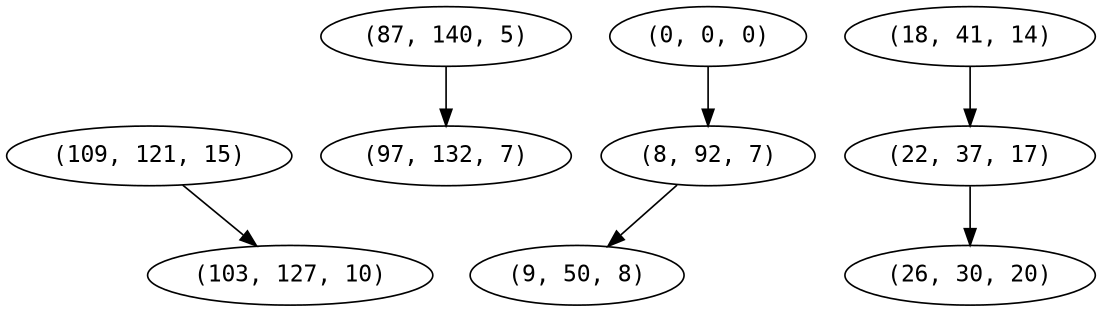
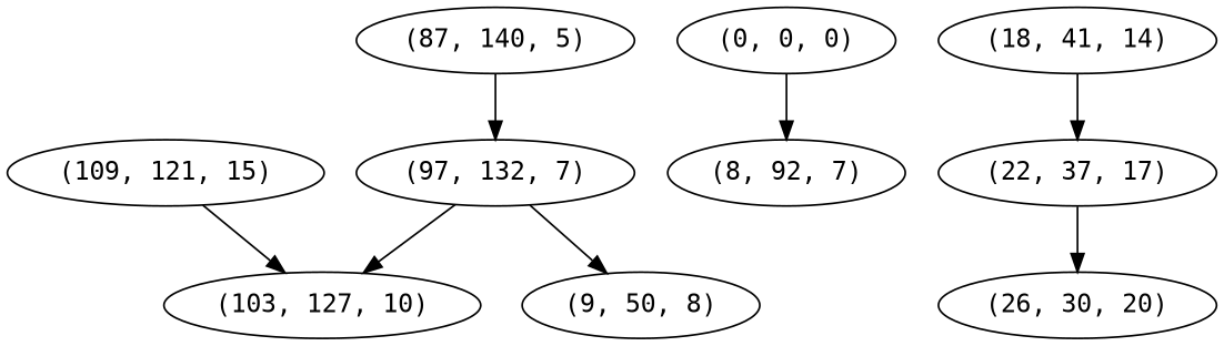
  digraph {
    fontname="DejaVu Sans Mono"
    node [fontname="DejaVu Sans Mono"]
    edge [fontname="DejaVu Sans Mono"]
    n1 [label="(8, 92, 7)"]
    "(0, 0, 0)"
    "(9, 50, 8)"
    "(87, 140, 5)"
    "(97, 132, 7)"
    "(18, 41, 14)"
    "(22, 37, 17)"
    "(26, 30, 20)"
    "(103, 127, 10)"
    "(109, 121, 15)"
-   n1 -> "(9, 50, 8)"
+   "(97, 132, 7)" -> "(9, 50, 8)"
    "(0, 0, 0)" -> n1
    "(87, 140, 5)" -> "(97, 132, 7)"
+   "(97, 132, 7)" -> "(103, 127, 10)"
    "(18, 41, 14)" -> "(22, 37, 17)"
    "(22, 37, 17)" -> "(26, 30, 20)"
    "(109, 121, 15)" -> "(103, 127, 10)"
  }
